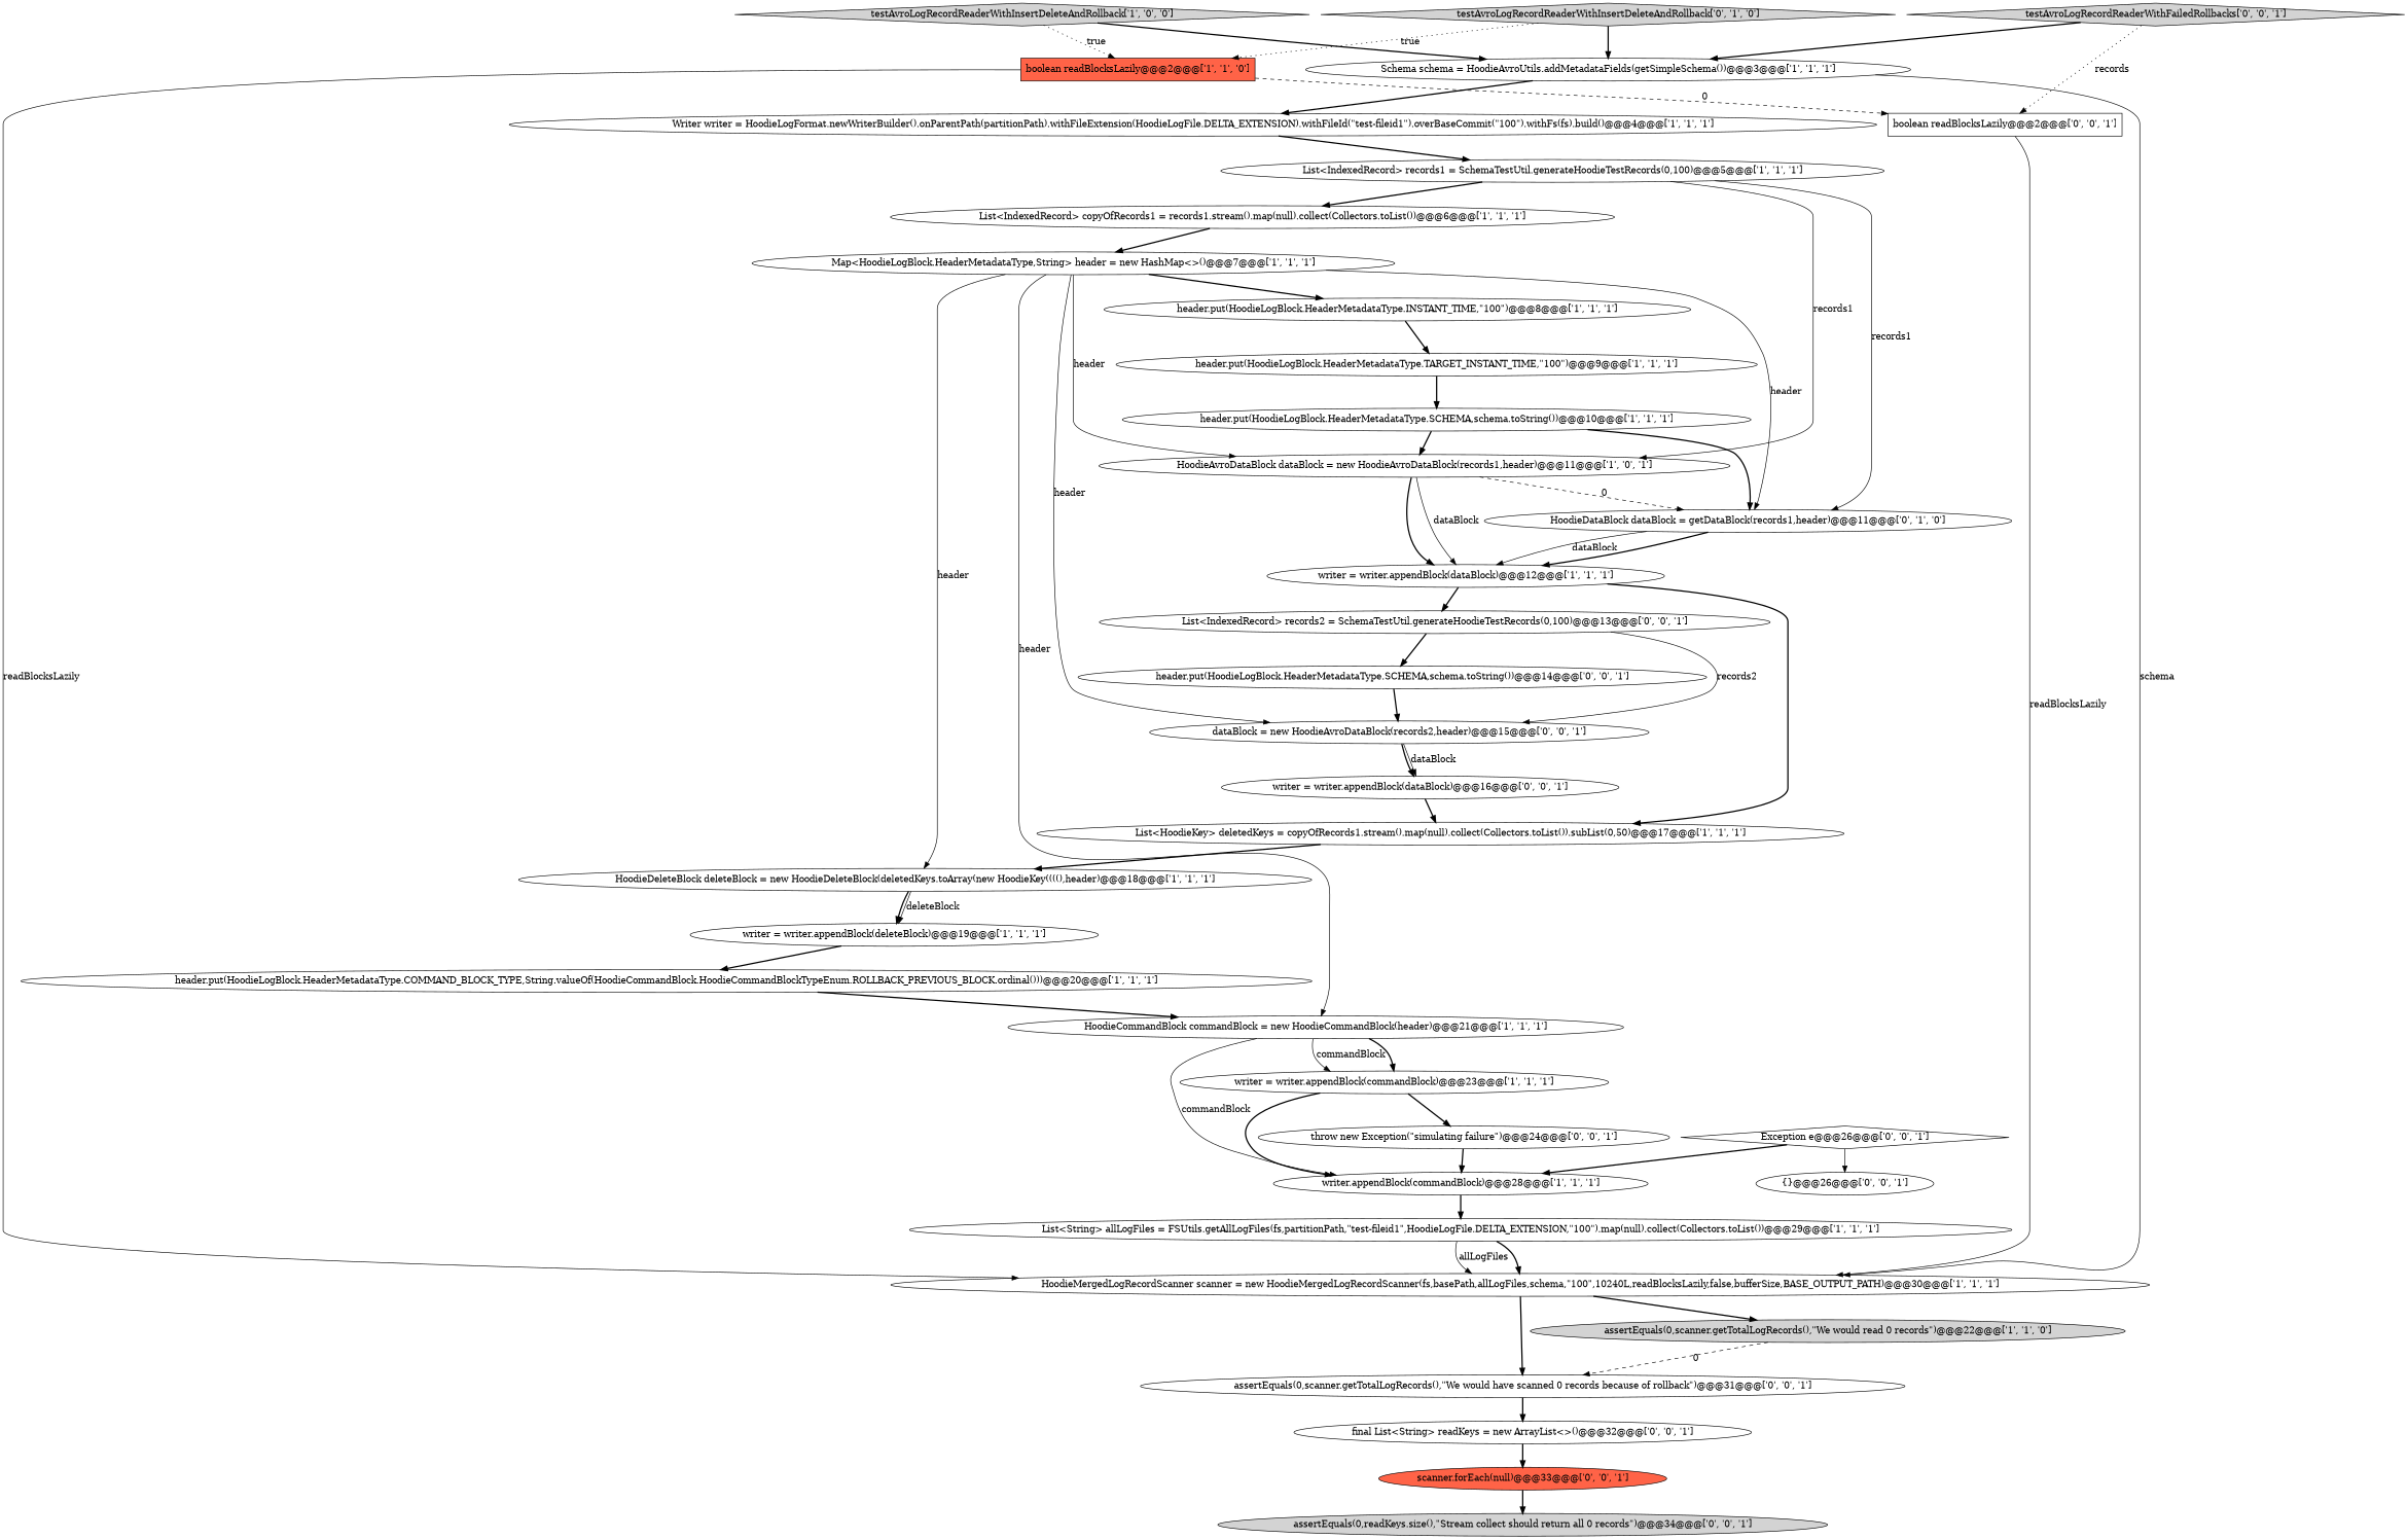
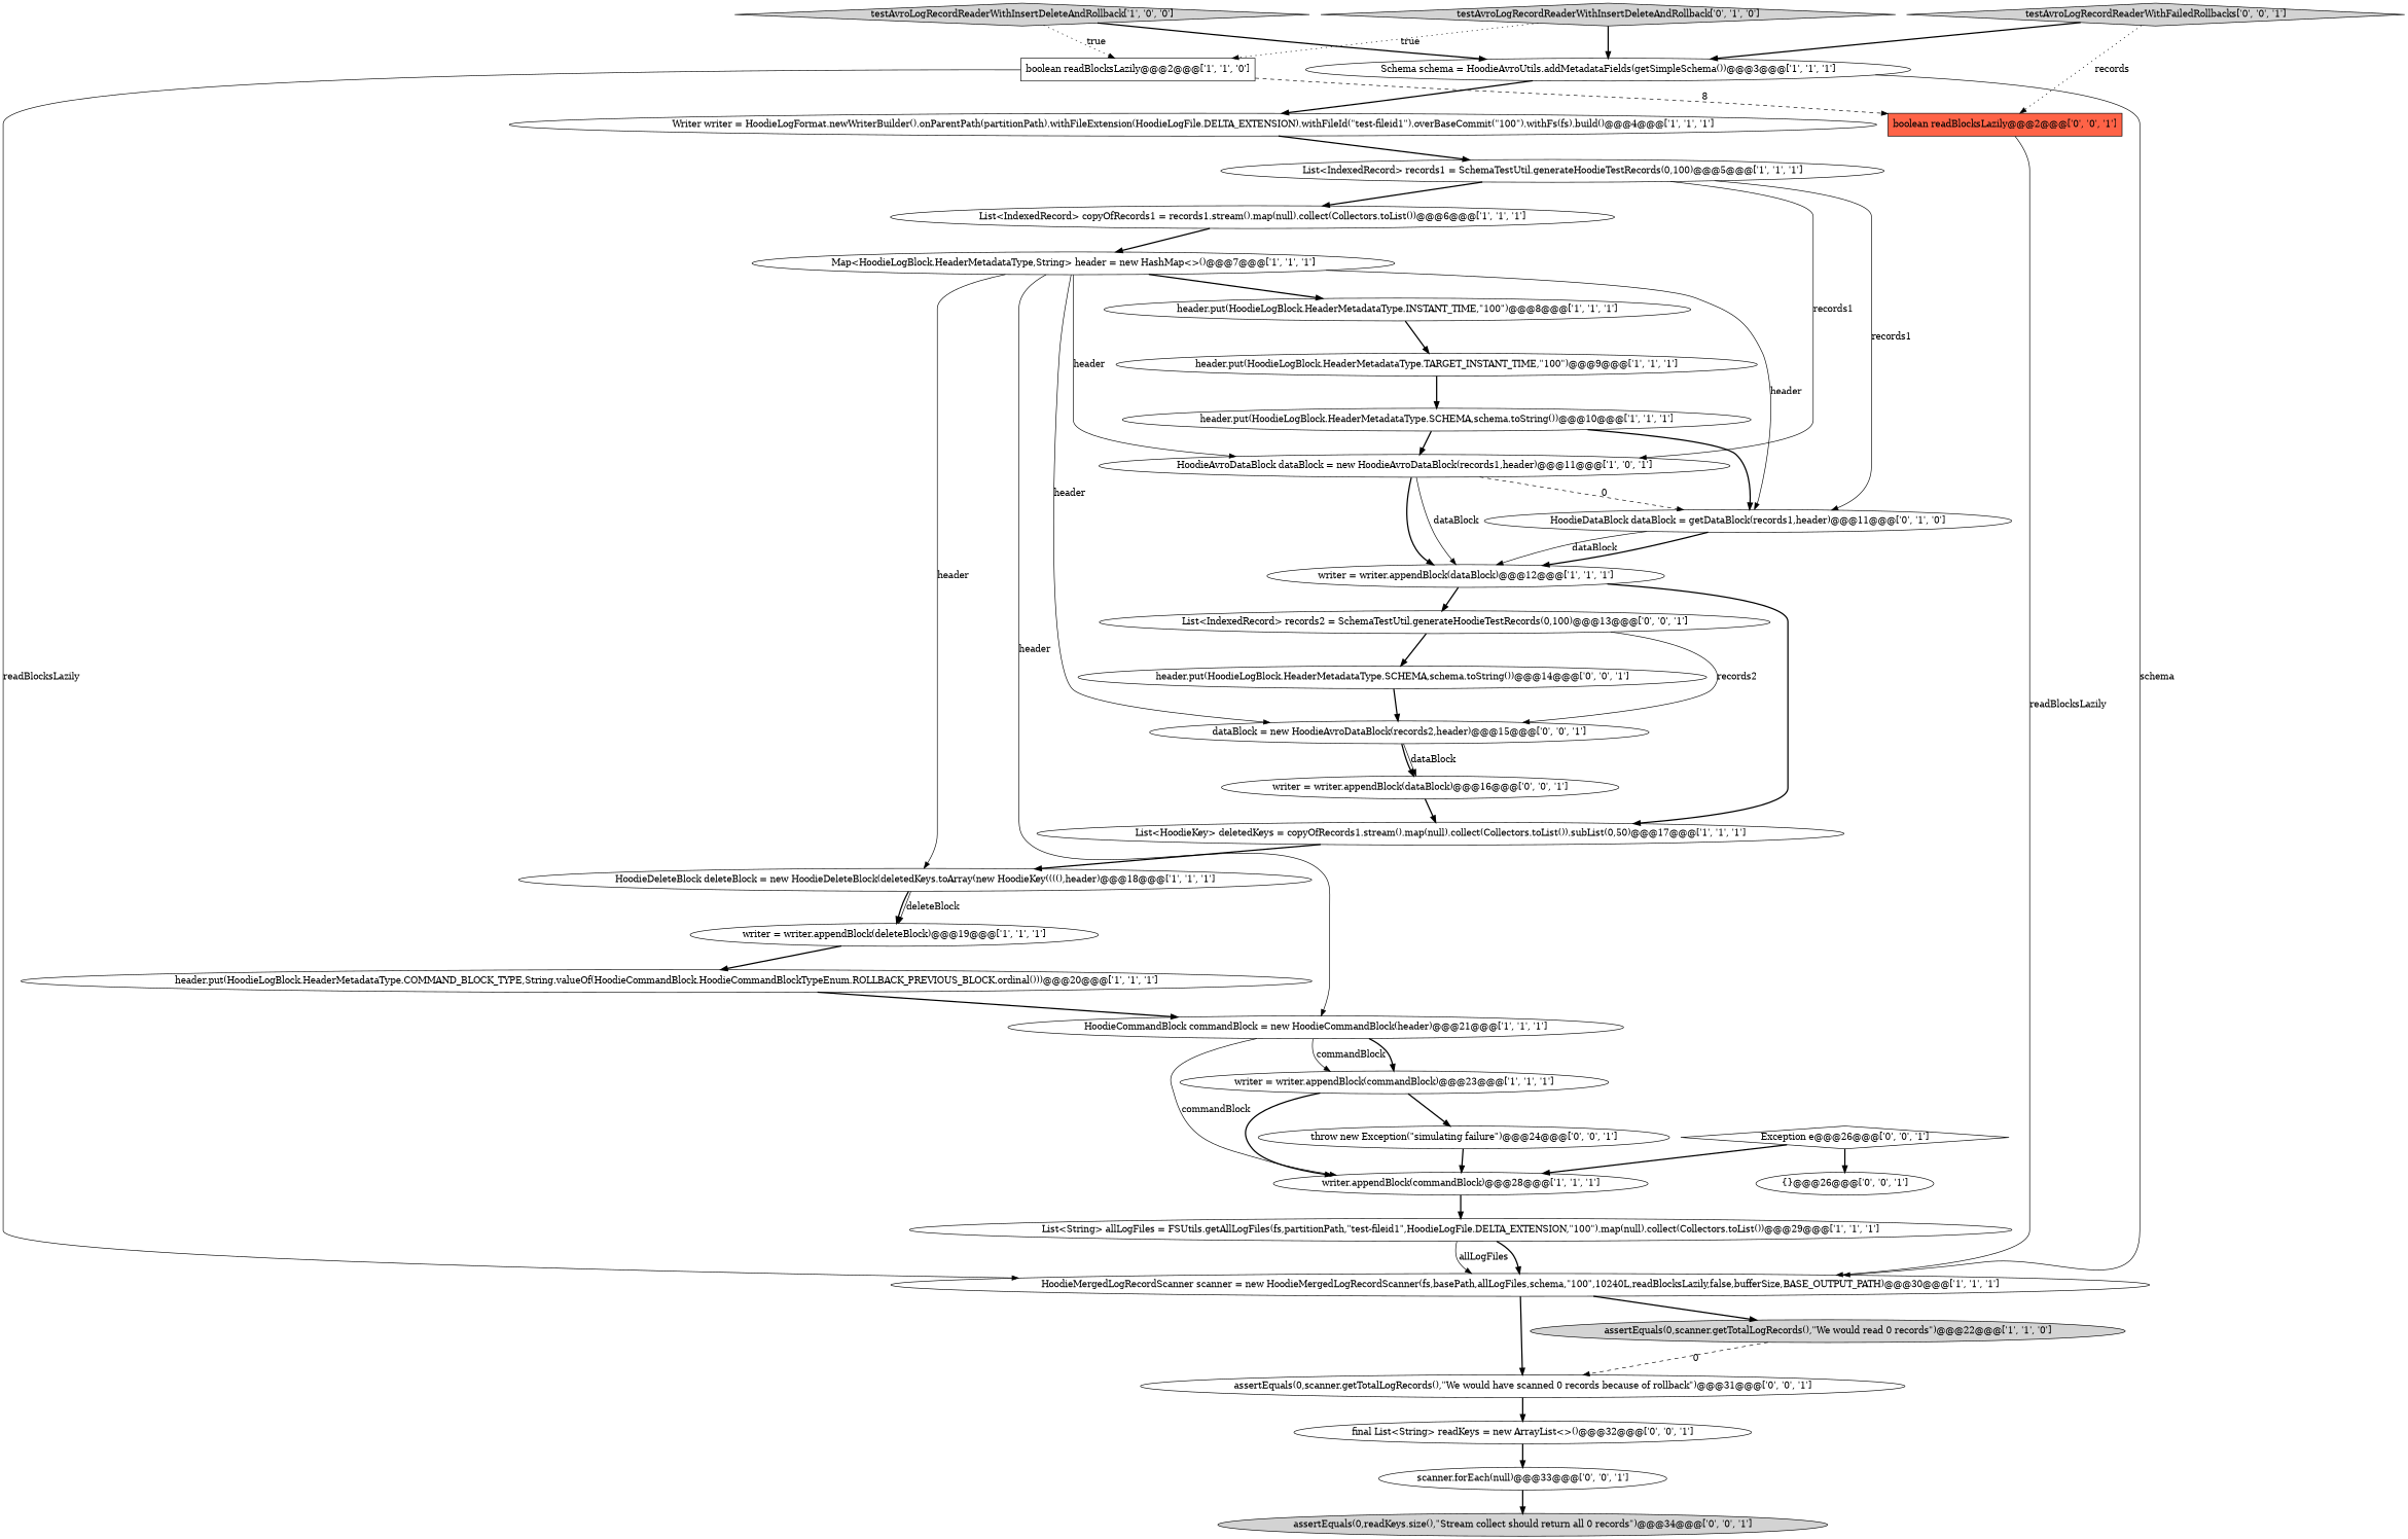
  digraph {
    node [fillcolor=white shape=ellipse style=filled]
    edge [style=bold]
    n1 [label="List<HoodieKey> deletedKeys = copyOfRecords1.stream().map(null).collect(Collectors.toList()).subList(0,50)@@@17@@@['1', '1', '1']"]
    n2 [label="HoodieDeleteBlock deleteBlock = new HoodieDeleteBlock(deletedKeys.toArray(new HoodieKey((((),header)@@@18@@@['1', '1', '1']"]
    n3 [label="writer = writer.appendBlock(deleteBlock)@@@19@@@['1', '1', '1']"]
    n4 [label="assertEquals(0,scanner.getTotalLogRecords(),\"We would have scanned 0 records because of rollback\")@@@31@@@['0', '0', '1']"]
    n5 [label="final List<String> readKeys = new ArrayList<>()@@@32@@@['0', '0', '1']"]
-   n6 [fillcolor=tomato label="scanner.forEach(null)@@@33@@@['0', '0', '1']"]
+   n6 [label="scanner.forEach(null)@@@33@@@['0', '0', '1']"]
    n7 [fillcolor=lightgray label="testAvroLogRecordReaderWithInsertDeleteAndRollback['1', '0', '0']" shape=diamond]
-   n8 [fillcolor=tomato label="boolean readBlocksLazily@@@2@@@['1', '1', '0']" shape=box]
+   n8 [label="boolean readBlocksLazily@@@2@@@['1', '1', '0']" shape=box]
    n9 [label="Schema schema = HoodieAvroUtils.addMetadataFields(getSimpleSchema())@@@3@@@['1', '1', '1']"]
    n10 [label="HoodieMergedLogRecordScanner scanner = new HoodieMergedLogRecordScanner(fs,basePath,allLogFiles,schema,\"100\",10240L,readBlocksLazily,false,bufferSize,BASE_OUTPUT_PATH)@@@30@@@['1', '1', '1']"]
-   n11 [label="boolean readBlocksLazily@@@2@@@['0', '0', '1']" shape=box]
+   n11 [fillcolor=tomato label="boolean readBlocksLazily@@@2@@@['0', '0', '1']" shape=box]
    n12 [label="Writer writer = HoodieLogFormat.newWriterBuilder().onParentPath(partitionPath).withFileExtension(HoodieLogFile.DELTA_EXTENSION).withFileId(\"test-fileid1\").overBaseCommit(\"100\").withFs(fs).build()@@@4@@@['1', '1', '1']"]
    n13 [fillcolor=lightgray label="assertEquals(0,readKeys.size(),\"Stream collect should return all 0 records\")@@@34@@@['0', '0', '1']"]
    n14 [label="List<IndexedRecord> records2 = SchemaTestUtil.generateHoodieTestRecords(0,100)@@@13@@@['0', '0', '1']"]
    n15 [label="dataBlock = new HoodieAvroDataBlock(records2,header)@@@15@@@['0', '0', '1']"]
    n16 [label="header.put(HoodieLogBlock.HeaderMetadataType.SCHEMA,schema.toString())@@@14@@@['0', '0', '1']"]
    n17 [label="writer = writer.appendBlock(dataBlock)@@@16@@@['0', '0', '1']"]
    n18 [label="header.put(HoodieLogBlock.HeaderMetadataType.INSTANT_TIME,\"100\")@@@8@@@['1', '1', '1']"]
    n19 [label="header.put(HoodieLogBlock.HeaderMetadataType.TARGET_INSTANT_TIME,\"100\")@@@9@@@['1', '1', '1']"]
    n20 [label="header.put(HoodieLogBlock.HeaderMetadataType.SCHEMA,schema.toString())@@@10@@@['1', '1', '1']"]
    n21 [label="HoodieDataBlock dataBlock = getDataBlock(records1,header)@@@11@@@['0', '1', '0']"]
    n22 [label="HoodieAvroDataBlock dataBlock = new HoodieAvroDataBlock(records1,header)@@@11@@@['1', '0', '1']"]
    n23 [label="writer = writer.appendBlock(dataBlock)@@@12@@@['1', '1', '1']"]
    n24 [label="List<IndexedRecord> records1 = SchemaTestUtil.generateHoodieTestRecords(0,100)@@@5@@@['1', '1', '1']"]
    n25 [label="List<IndexedRecord> copyOfRecords1 = records1.stream().map(null).collect(Collectors.toList())@@@6@@@['1', '1', '1']"]
    n26 [label="Map<HoodieLogBlock.HeaderMetadataType,String> header = new HashMap<>()@@@7@@@['1', '1', '1']"]
    n27 [label="Exception e@@@26@@@['0', '0', '1']" shape=diamond]
    n28 [label="{}@@@26@@@['0', '0', '1']"]
    n29 [label="writer.appendBlock(commandBlock)@@@28@@@['1', '1', '1']"]
    n30 [label="HoodieCommandBlock commandBlock = new HoodieCommandBlock(header)@@@21@@@['1', '1', '1']"]
    n31 [label="header.put(HoodieLogBlock.HeaderMetadataType.COMMAND_BLOCK_TYPE,String.valueOf(HoodieCommandBlock.HoodieCommandBlockTypeEnum.ROLLBACK_PREVIOUS_BLOCK.ordinal()))@@@20@@@['1', '1', '1']"]
    n32 [label="writer = writer.appendBlock(commandBlock)@@@23@@@['1', '1', '1']"]
    n33 [label="throw new Exception(\"simulating failure\")@@@24@@@['0', '0', '1']"]
    n34 [label="List<String> allLogFiles = FSUtils.getAllLogFiles(fs,partitionPath,\"test-fileid1\",HoodieLogFile.DELTA_EXTENSION,\"100\").map(null).collect(Collectors.toList())@@@29@@@['1', '1', '1']"]
    n35 [fillcolor=lightgray label="testAvroLogRecordReaderWithInsertDeleteAndRollback['0', '1', '0']" shape=diamond]
    n36 [fillcolor=lightgray label="assertEquals(0,scanner.getTotalLogRecords(),\"We would read 0 records\")@@@22@@@['1', '1', '0']"]
    n37 [fillcolor=lightgray label="testAvroLogRecordReaderWithFailedRollbacks['0', '0', '1']" shape=diamond]
    n1 -> n2
    n2 -> n3 [label=deleteBlock style=solid]
    n2 -> n3
    n3 -> n31
    n4 -> n5
    n5 -> n6
    n6 -> n13
    n7 -> n8 [label=true style=dotted]
    n7 -> n9
    n8 -> n10 [label=readBlocksLazily style=solid]
-   n8 -> n11 [label=0 style=dashed]
+   n8 -> n11 [label=8 style=dashed]
    n9 -> n10 [label=schema style=solid]
    n9 -> n12
    n10 -> n4
    n10 -> n36
    n11 -> n10 [label=readBlocksLazily style=solid]
    n12 -> n24
    n14 -> n15 [label=records2 style=solid]
    n14 -> n16
    n15 -> n17 [label=dataBlock style=solid]
    n15 -> n17
    n16 -> n15
    n17 -> n1
    n18 -> n19
    n19 -> n20
    n20 -> n21
    n20 -> n22
    n21 -> n23 [label=dataBlock style=solid]
    n21 -> n23
    n22 -> n21 [label=0 style=dashed]
    n22 -> n23
    n22 -> n23 [label=dataBlock style=solid]
    n23 -> n1
    n23 -> n14
    n24 -> n21 [label=records1 style=solid]
    n24 -> n22 [label=records1 style=solid]
    n24 -> n25
    n25 -> n26
    n26 -> n2 [label=header style=solid]
    n26 -> n15 [label=header style=solid]
    n26 -> n18
    n26 -> n21 [label=header style=solid]
    n26 -> n22 [label=header style=solid]
    n26 -> n30 [label=header style=solid]
-   n27 -> n28 [style=solid]
+   n27 -> n28
    n27 -> n29
    n29 -> n34
    n30 -> n29 [label=commandBlock style=solid]
    n30 -> n32 [label=commandBlock style=solid]
    n30 -> n32
    n31 -> n30
    n32 -> n29
    n32 -> n33
    n33 -> n29
    n34 -> n10
    n34 -> n10 [label=allLogFiles style=solid]
    n35 -> n8 [label=true style=dotted]
    n35 -> n9
    n36 -> n4 [label=0 style=dashed]
    n37 -> n9
    n37 -> n11 [label=records style=dotted]
  }
